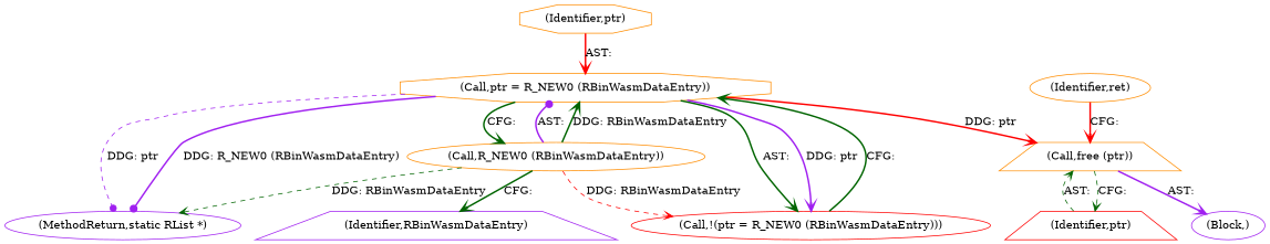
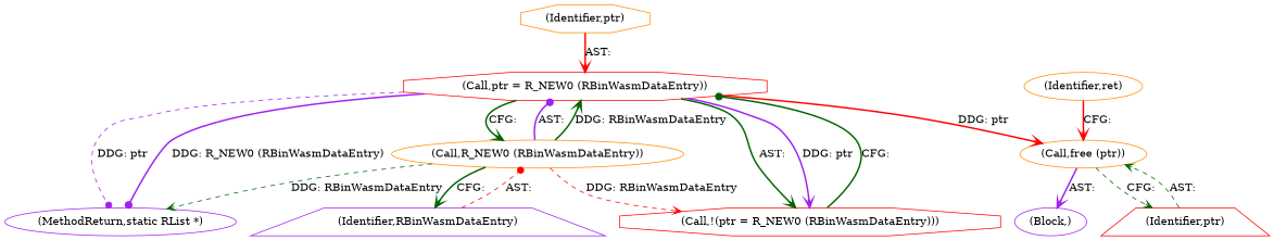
  digraph {
    node [color=darkorange shape=ellipse]
    edge [arrowhead=vee color=darkgreen style=bold]
-   n1 [label="(Call,free (ptr))" shape=trapezium]
+   n1 [label="(Call,free (ptr))"]
    n2 [color=purple label="(Block,)"]
    n3 [color=red label="(Identifier,ptr)" shape=trapezium]
    n4 [color=purple label="(MethodReturn,static RList *)"]
-   n5 [label="(Call,ptr = R_NEW0 (RBinWasmDataEntry))" shape=octagon]
+   n5 [color=red label="(Call,ptr = R_NEW0 (RBinWasmDataEntry))" shape=octagon]
    n6 [label="(Call,R_NEW0 (RBinWasmDataEntry))"]
-   n7 [color=red label="(Call,!(ptr = R_NEW0 (RBinWasmDataEntry)))"]
+   n7 [color=red label="(Call,!(ptr = R_NEW0 (RBinWasmDataEntry)))" shape=octagon]
    n8 [color=purple label="(Identifier,RBinWasmDataEntry)" shape=trapezium]
    n9 [label="(Identifier,ret)"]
    n10 [label="(Identifier,ptr)" shape=octagon]
    n1 -> n2 [color=purple label="AST: "]
    n1 -> n3 [label="CFG: " style=dashed]
    n3 -> n1 [label="AST: " style=dashed]
    n5 -> n1 [color=red label="DDG: ptr"]
    n5 -> n4 [arrowhead=dot color=purple label="DDG: ptr" style=dashed]
    n5 -> n4 [arrowhead=dot color=purple label="DDG: R_NEW0 (RBinWasmDataEntry)"]
    n5 -> n6 [label="CFG: "]
    n5 -> n7 [label="AST: "]
    n5 -> n7 [color=purple label="DDG: ptr"]
    n6 -> n4 [label="DDG: RBinWasmDataEntry" style=dashed]
    n6 -> n5 [arrowhead=dot color=purple label="AST: "]
    n6 -> n5 [label="DDG: RBinWasmDataEntry"]
    n6 -> n7 [color=red label="DDG: RBinWasmDataEntry" style=dashed]
    n6 -> n8 [label="CFG: "]
-   n7 -> n5 [label="CFG: "]
+   n7 -> n5 [arrowhead=dot label="CFG: "]
+   n8 -> n6 [arrowhead=dot color=red label="AST: " style=dashed]
    n9 -> n1 [color=red label="CFG: "]
    n10 -> n5 [color=red label="AST: "]
  }
